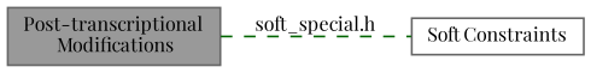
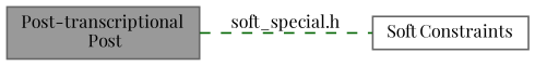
  digraph {
    rankdir=LR
    fontname="Playfair Display"
    node [fontname="Playfair Display" fontsize=10 shape=box style=filled]
-   n1 [color=gray40 fillcolor=grey60 fontcolor=black height=0.2 label="Post-transcriptional\l Modifications" width=0.4]
+   n1 [color=gray40 fillcolor=grey60 fontcolor=black height=0.2 label="Post-transcriptional\l Post" width=0.4]
    n2 [color=grey40 fillcolor=white height=0.2 label="Soft Constraints" width=0.4]
    n1 -> n2 [color=darkgreen dir=none fontname="Playfair Display" fontsize=10 label="soft_special.h" labelfontname=Helvetica labelfontsize=10 shape=plaintext style=dashed]
  }
